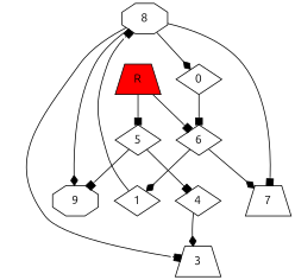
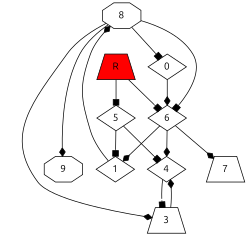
  digraph {
    fontname=Ubuntu
    node [fontname=Ubuntu shape=diamond]
    edge [arrowhead=diamond fontname=Ubuntu]
    8 [shape=octagon]
    1
    n3 [label=0]
    3 [shape=trapezium]
    7 [shape=trapezium]
    9 [shape=octagon]
    6
    4
    5
    R [fillcolor="#ff0000" shape=trapezium style=filled]
-   8 -> n3
-   8 -> 3 [arrowhead=box]
-   8 -> 7 [arrowhead=box]
+   8 -> n3 [arrowhead=box]
+   8 -> 3
+   8 -> 6 [arrowhead=box]
    8 -> 9
-   1 -> 8 [arrowhead=box]
-   n3 -> 6 [arrowhead=box]
+   1 -> 8
+   n3 -> 6
+   3 -> 4
    6 -> 1
    6 -> 7
-   4 -> 3
-   5 -> 9 [arrowhead=box]
+   6 -> 4
+   4 -> 3 [arrowhead=box]
+   5 -> 1 [arrowhead=box]
    5 -> 4 [arrowhead=box]
    R -> 6 [arrowhead=box]
    R -> 5 [arrowhead=box]
  }
